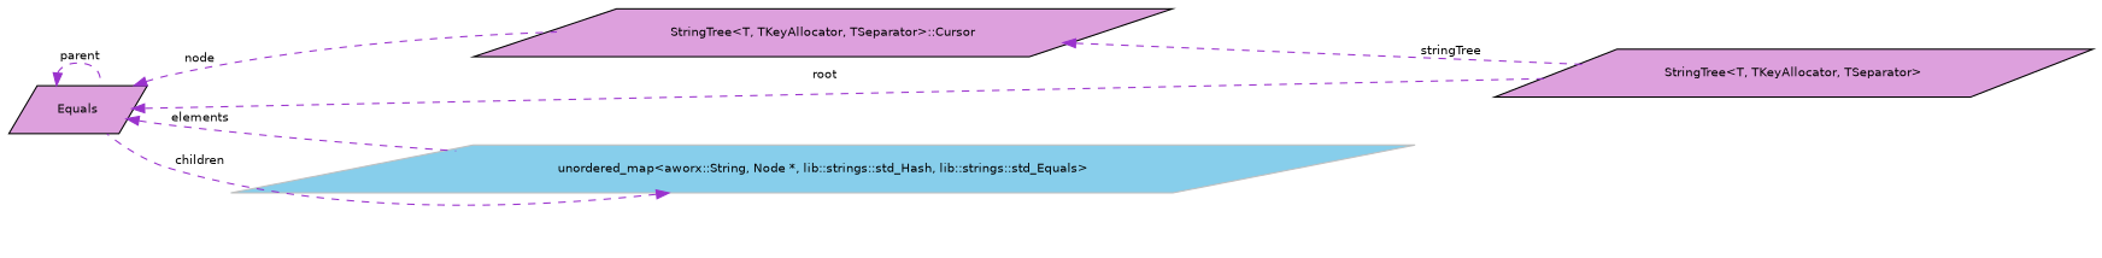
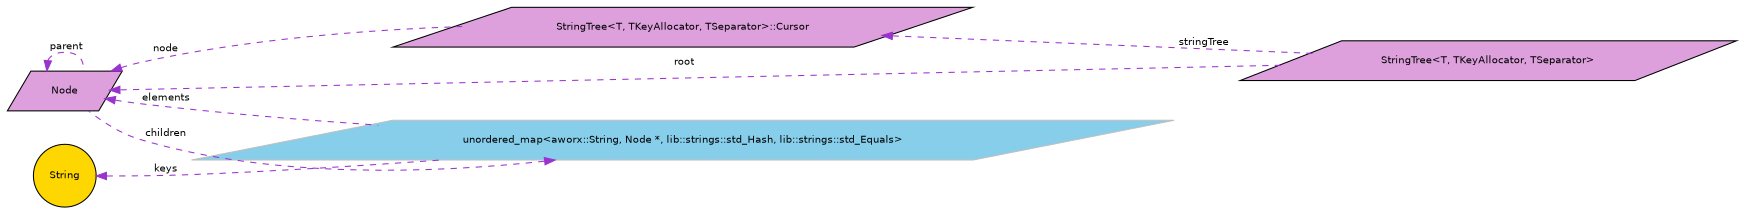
  digraph {
    rankdir=LR
    node [color=black fillcolor=plum fontname=Helvetica fontsize=10 shape=parallelogram style=filled]
    edge [color=darkorchid3 dir=back fontname=Helvetica fontsize=10 labelfontname=Helvetica labelfontsize=10 style=dashed]
    n1 [fontcolor=black height=0.2 label="StringTree\<T, TKeyAllocator, TSeparator\>::Cursor" width=0.4]
    n2 [height=0.2 label="StringTree\<T, TKeyAllocator, TSeparator\>" width=0.4]
    n3 [color=grey75 fillcolor=skyblue height=0.2 label="unordered_map\<aworx::String, Node *, lib::strings::std_Hash, lib::strings::std_Equals\>" width=0.4]
-   n4 [height=0.2 label=Equals width=0.4]
+   n4 [height=0.2 label="Node" width=0.4]
+   n5 [fillcolor=gold height=0.2 label=String shape=circle width=0.4]
    n1 -> n2 [label=" stringTree"]
    n3 -> n4 [label=" children"]
    n4 -> n1 [label=" node"]
    n4 -> n2 [label=" root"]
    n4 -> n3 [label=" elements"]
    n4 -> n4 [label=" parent"]
+   n5 -> n3 [label=" keys"]
  }
